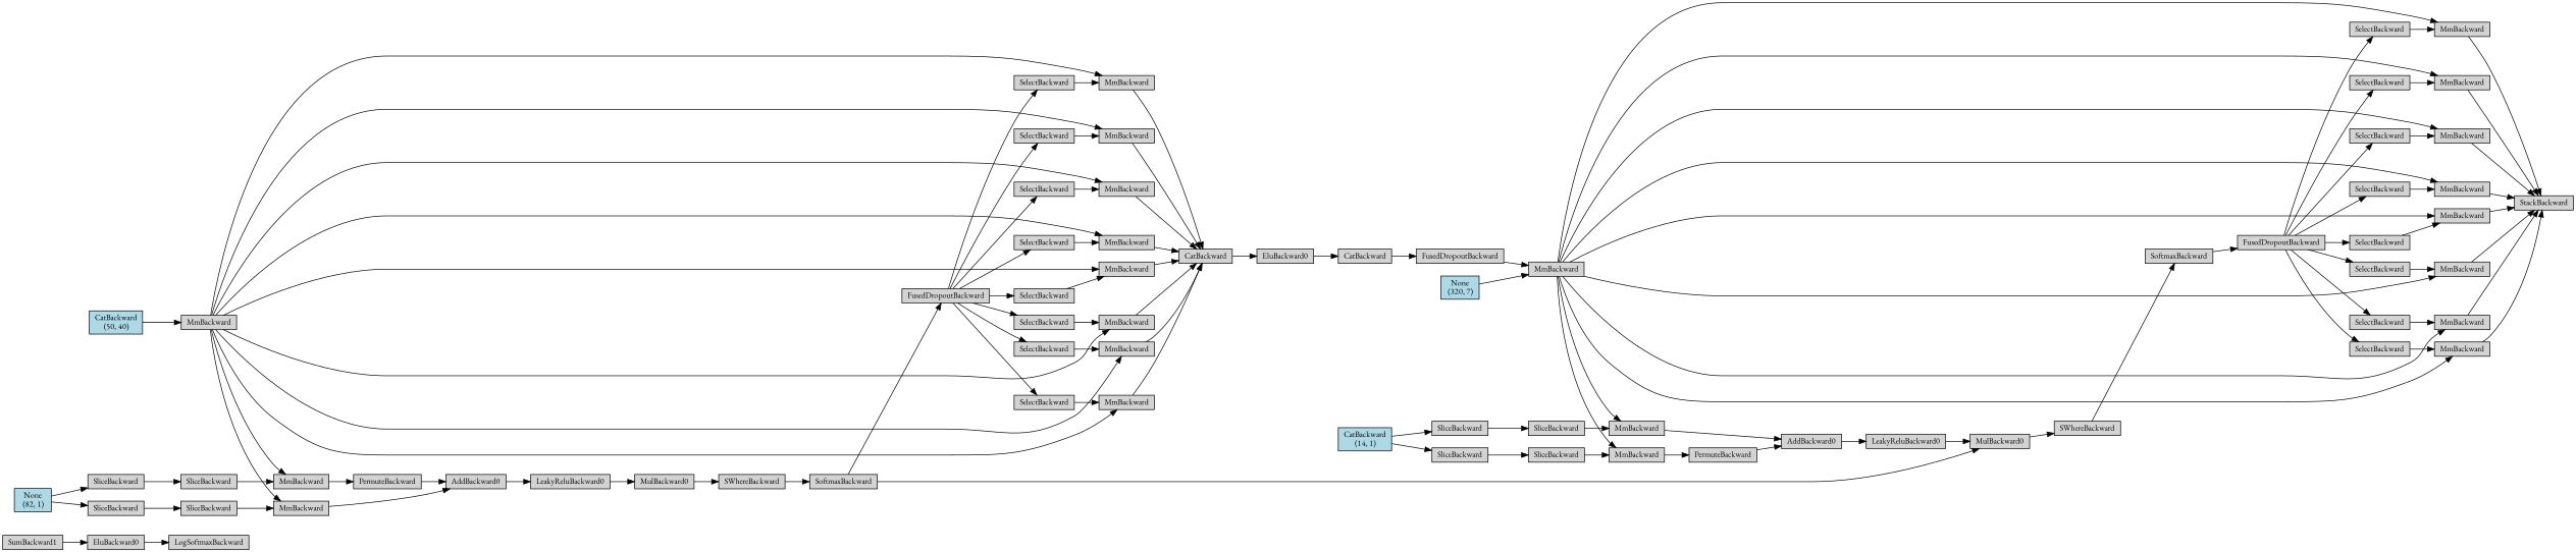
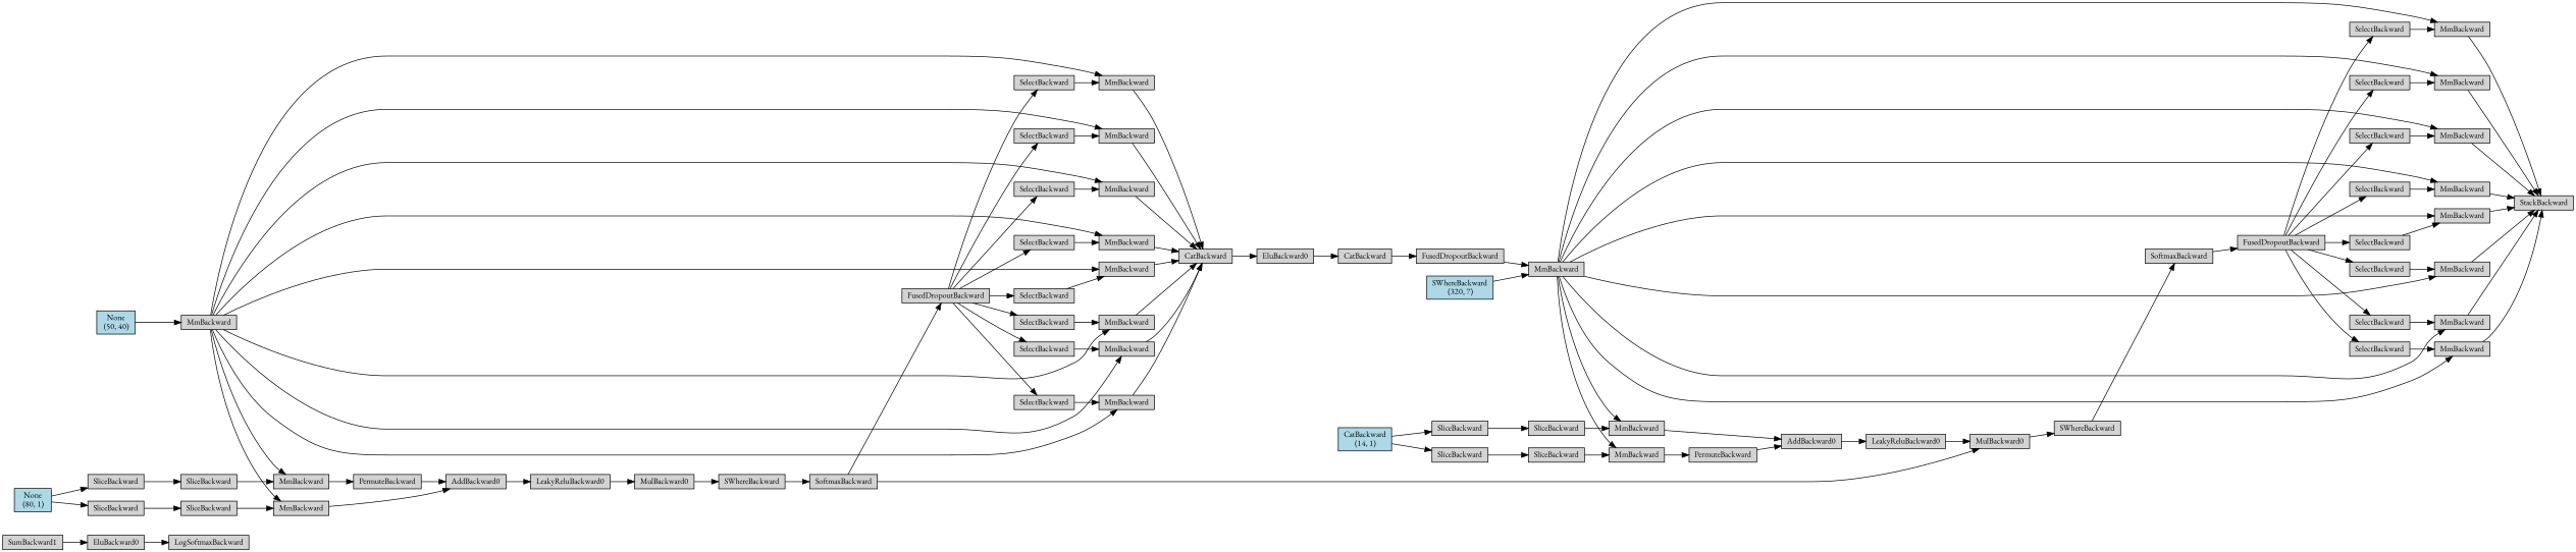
  digraph {
    fontname="EB Garamond"
    rankdir=LR
    node [align=left fontname="EB Garamond" fontsize=12 ranksep=0.1 shape=box style=filled]
    edge [fontname="EB Garamond"]
    n1 [height=0.2 label=LogSoftmaxBackward]
    n2 [height=0.2 label=EluBackward0]
    n3 [height=0.2 label=SumBackward1]
    n4 [height=0.2 label=StackBackward]
    n5 [height=0.2 label=MmBackward]
    n6 [height=0.2 label=SelectBackward]
    n7 [height=0.2 label=FusedDropoutBackward]
    n8 [height=0.2 label=SelectBackward]
    n9 [height=0.2 label=SelectBackward]
    n10 [height=0.2 label=SelectBackward]
    n11 [height=0.2 label=SelectBackward]
    n12 [height=0.2 label=SelectBackward]
    n13 [height=0.2 label=SelectBackward]
    n14 [height=0.2 label=SelectBackward]
    n15 [height=0.2 label=MmBackward]
    n16 [height=0.2 label=MmBackward]
    n17 [height=0.2 label=MmBackward]
    n18 [height=0.2 label=MmBackward]
    n19 [height=0.2 label=MmBackward]
    n20 [height=0.2 label=MmBackward]
    n21 [height=0.2 label=MmBackward]
    n22 [height=0.2 label=SoftmaxBackward]
    n23 [height=0.2 label=SWhereBackward]
    n24 [height=0.2 label=MulBackward0]
    n25 [height=0.2 label=LeakyReluBackward0]
    n26 [height=0.2 label=AddBackward0]
    n27 [height=0.2 label=MmBackward]
    n28 [height=0.2 label=MmBackward]
    n29 [height=0.2 label=MmBackward]
    n30 [height=0.2 label=PermuteBackward]
    n31 [height=0.2 label=FusedDropoutBackward]
    n32 [height=0.2 label=CatBackward]
    n33 [height=0.2 label=EluBackward0]
    n34 [height=0.2 label=CatBackward]
    n35 [height=0.2 label=MmBackward]
    n36 [height=0.2 label=SelectBackward]
    n37 [height=0.2 label=FusedDropoutBackward]
    n38 [height=0.2 label=SelectBackward]
    n39 [height=0.2 label=SelectBackward]
    n40 [height=0.2 label=SelectBackward]
    n41 [height=0.2 label=SelectBackward]
    n42 [height=0.2 label=SelectBackward]
    n43 [height=0.2 label=SelectBackward]
    n44 [height=0.2 label=SelectBackward]
    n45 [height=0.2 label=MmBackward]
    n46 [height=0.2 label=MmBackward]
    n47 [height=0.2 label=MmBackward]
    n48 [height=0.2 label=MmBackward]
    n49 [height=0.2 label=MmBackward]
    n50 [height=0.2 label=MmBackward]
    n51 [height=0.2 label=MmBackward]
    n52 [height=0.2 label=SoftmaxBackward]
    n53 [height=0.2 label=SWhereBackward]
    n54 [height=0.2 label=MulBackward0]
    n55 [height=0.2 label=LeakyReluBackward0]
    n56 [height=0.2 label=AddBackward0]
    n57 [height=0.2 label=MmBackward]
    n58 [height=0.2 label=MmBackward]
    n59 [height=0.2 label=MmBackward]
    n60 [height=0.2 label=PermuteBackward]
-   n61 [fillcolor=lightblue height=0.2 label="CatBackward\n (50, 40)"]
+   n61 [fillcolor=lightblue height=0.2 label="None\n (50, 40)"]
    n62 [height=0.2 label=SliceBackward]
    n63 [height=0.2 label=SliceBackward]
-   n64 [fillcolor=lightblue height=0.2 label="None\n (82, 1)"]
+   n64 [fillcolor=lightblue height=0.2 label="None\n (80, 1)"]
    n65 [height=0.2 label=SliceBackward]
    n66 [height=0.2 label=SliceBackward]
-   n67 [fillcolor=lightblue height=0.2 label="None\n (320, 7)"]
+   n67 [fillcolor=lightblue height=0.2 label="SWhereBackward\n (320, 7)"]
    n68 [height=0.2 label=SliceBackward]
    n69 [height=0.2 label=SliceBackward]
    n70 [fillcolor=lightblue height=0.2 label="CatBackward\n (14, 1)"]
    n71 [height=0.2 label=SliceBackward]
    n72 [height=0.2 label=SliceBackward]
    n2 -> n1
    n3 -> n2
    n5 -> n4
    n6 -> n5
    n7 -> n6
    n7 -> n8
    n7 -> n9
    n7 -> n10
    n7 -> n11
    n7 -> n12
    n7 -> n13
    n7 -> n14
    n8 -> n15
    n9 -> n16
    n10 -> n17
    n11 -> n18
    n12 -> n19
    n13 -> n20
    n14 -> n21
    n15 -> n4
    n16 -> n4
    n17 -> n4
    n18 -> n4
    n19 -> n4
    n20 -> n4
    n21 -> n4
    n22 -> n7
    n23 -> n22
    n24 -> n23
    n25 -> n24
    n26 -> n25
    n27 -> n26
    n28 -> n5
    n28 -> n15
    n28 -> n16
    n28 -> n17
    n28 -> n18
    n28 -> n19
    n28 -> n20
    n28 -> n21
    n28 -> n27
    n28 -> n29
    n29 -> n30
    n30 -> n26
    n31 -> n28
    n32 -> n31
    n33 -> n32
    n34 -> n33
    n35 -> n34
    n36 -> n35
    n37 -> n36
    n37 -> n38
    n37 -> n39
    n37 -> n40
    n37 -> n41
    n37 -> n42
    n37 -> n43
    n37 -> n44
    n38 -> n45
    n39 -> n46
    n40 -> n47
    n41 -> n48
    n42 -> n49
    n43 -> n50
    n44 -> n51
    n45 -> n34
    n46 -> n34
    n47 -> n34
    n48 -> n34
    n49 -> n34
    n50 -> n34
    n51 -> n34
    n52 -> n24
    n52 -> n37
    n53 -> n52
    n54 -> n53
    n55 -> n54
    n56 -> n55
    n57 -> n56
    n58 -> n35
    n58 -> n45
    n58 -> n46
    n58 -> n47
    n58 -> n48
    n58 -> n49
    n58 -> n50
    n58 -> n51
    n58 -> n57
    n58 -> n59
    n59 -> n60
    n60 -> n56
    n61 -> n58
    n62 -> n57
    n63 -> n62
    n64 -> n63
    n64 -> n65
    n65 -> n66
    n66 -> n59
    n67 -> n28
    n68 -> n27
    n69 -> n68
    n70 -> n69
    n70 -> n71
    n71 -> n72
    n72 -> n29
  }
